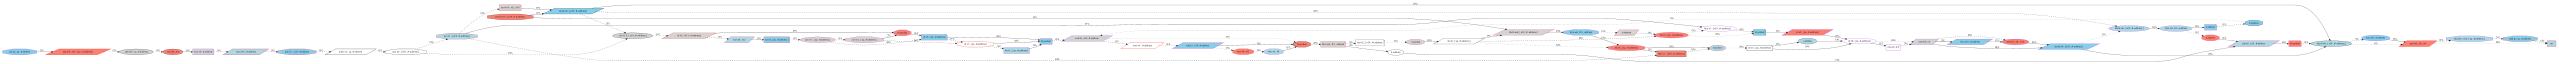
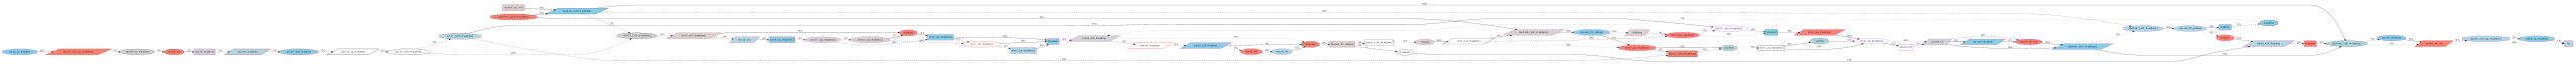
  digraph {
    fontname=Ubuntu
    rankdir=LR
    node [color=purple fillcolor=skyblue fontname=Ubuntu shape=octagon style=filled]
    edge [fontname=Ubuntu style=solid]
    n1 [label="sub sp , sp , # address"]
    n2 [color=red fillcolor=salmon label="stp x29 , x30 , [ sp , # address ]" shape=parallelogram]
    n3 [color=black fillcolor=lightgrey label="add x29 , sp , # address" shape=ellipse]
    n4 [color=black fillcolor=salmon label="mov w8 , # 0" shape=ellipse]
    n5 [fillcolor=lightgrey label="mov x9 , # address" shape=note]
    n6 [color=red fillcolor=lightblue label="mov w10 , # address" shape=parallelogram]
    n7 [color=red label="sub x11 , x29 , # address"]
    n8 [color=black fillcolor=white label="add x12 , sp , # address" shape=parallelogram]
    n9 [color=black fillcolor=white label="stur x0 , [ x29 , #- address ]"]
    n10 [color=red fillcolor=lightblue label="stur x1 , [ x29 , #- address ]"]
    n11 [color=black fillcolor=lightgrey label="ldur x13 , [ x29 , #- address ]" shape=ellipse]
    n12 [color=red fillcolor=lightgrey label="and w10 , w2 , w10" shape=note]
    n13 [color=black fillcolor=salmon label="ldur x1 , [ x29 , #- address ]" shape=note]
    n14 [fillcolor=white label="ldur x1 , [ x29 , #- address ]" shape=ellipse]
    n15 [color=red fillcolor=lightgrey label="ldr x0 , [ x13 , # address ]" shape=parallelogram]
    n16 [color=black label="sturb w8 , [ x29 , #- address ]" shape=parallelogram]
    n17 [color=red fillcolor=lightblue label="bl symbol" shape=ellipse]
    n18 [color=black label="bl symbol" shape=note]
    n19 [color=black fillcolor=salmon label="sturb w10 , [ x29 , #- address ]"]
    n20 [color=deeppink fillcolor=lightgrey label="ldurb w8 , [ x29 , #- address ]" shape=parallelogram]
    n21 [color=black fillcolor=lightblue label="ldurb w8 , [ x29 , #- address ]" shape=ellipse]
    n22 [fillcolor=lightblue label="ldurb w9 , [ x29 , #- address ]" shape=ellipse]
    n23 [label="tbnz w8 , # 0 , address"]
    n24 [label="mov w9 , # address" shape=ellipse]
    n25 [color=red fillcolor=salmon label="and w0 , w8 , w9" shape=parallelogram]
    n26 [fillcolor=lightblue label="tbnz w9 , # 0 , address" shape=ellipse]
    n27 [color=deeppink fillcolor=lightblue label="mov x8 , x12" shape=parallelogram]
    n28 [fillcolor=salmon label="bl symbol"]
    n29 [color=red label="str x9 , [ sp , # address ]" shape=note]
    n30 [color=deeppink label="ldr x0 , [ sp , # address ]" shape=note]
    n31 [color=deeppink fillcolor=lightgrey label="str x11 , [ sp , # address ]" shape=ellipse]
    n32 [color=deeppink fillcolor=lightgrey label="str x12 , [ sp , # address ]"]
    n33 [color=red fillcolor=white label="ldr x1 , [ sp , # address ]"]
    n34 [color=deeppink label="bl symbol" shape=note]
    n35 [fillcolor=lightblue label="ldr x2 , [ sp , # address ]" shape=note]
    n36 [fillcolor=lightgrey label="sub x0 , x29 , # address" shape=parallelogram]
    n37 [color=red fillcolor=white label="mov w1 , # address" shape=parallelogram]
    n38 [color=black fillcolor=salmon label="bl symbol"]
    n39 [color=deeppink label="sub x2 , x29 , # address" shape=parallelogram]
    n40 [color=red fillcolor=lightgrey label="tbnz w0 , # 2 , address" shape=note]
    n41 [color=black fillcolor=white label="ldur x0 , [ x29 , #- address ]" shape=note]
    n42 [color=deeppink fillcolor=lightgrey label="bl symbol"]
    n43 [color=black fillcolor=white label="str x0 , [ sp , # address ]" shape=parallelogram]
    n44 [color=deeppink fillcolor=salmon label="ldr x0 , [ sp , # address ]"]
    n45 [color=deeppink fillcolor=salmon label="ldr x0 , [ sp , # address ]" shape=ellipse]
    n46 [color=red fillcolor=lightgrey label="b address" shape=parallelogram]
    n47 [color=black fillcolor=white label="str x0 , [ sp , # address ]" shape=note]
    n48 [color=black fillcolor=white label="b address" shape=ellipse]
    n49 [color=deeppink fillcolor=lightblue label="sub x0 , x29 , # address" shape=parallelogram]
    n50 [color=deeppink fillcolor=salmon label="bl symbol" shape=note]
    n51 [color=black fillcolor=lightblue label="b address"]
    n52 [fillcolor=white label="ldr x8 , [ sp , # address ]" shape=ellipse]
    n53 [fillcolor=white label="cmp x8 , # 0" shape=note]
    n54 [fillcolor=lightgrey label="cset w9 , ne" shape=parallelogram]
    n55 [color=deeppink label="mov w10 , # address" shape=parallelogram]
    n56 [fillcolor=salmon label="and w9 , w9 , w10" shape=ellipse]
    n57 [label="sturb w9 , [ x29 , #- address ]" shape=parallelogram]
    n58 [fillcolor=salmon label="str x0 , [ sp , # address ]" shape=parallelogram]
    n59 [fillcolor=lightblue label="ldp x29 , x30 , [ sp , # address ]"]
    n60 [color=red fillcolor=lightblue label=ret shape=note]
    n61 [color=red label="add sp , sp , # address"]
    n62 [color=deeppink fillcolor=salmon label="b address"]
    n63 [color=deeppink label="b address" shape=note]
    n64 [color=black label="b address"]
    n65 [color=red fillcolor=salmon label="mov x8 , # 0"]
    n66 [fillcolor=lightblue label="mov x3 , x8"]
    n1 -> n2 [label=CFG]
    n2 -> n3 [label=CFG style=dotted]
    n3 -> n4 [label=CFG style=dotted]
    n4 -> n5 [label=CFG]
    n5 -> n6 [label=CFG style=dashed]
    n6 -> n7 [label=CFG style=dashed]
    n7 -> n8 [label=CFG style=dashed]
    n8 -> n9 [label=CFG style=dotted]
    n9 -> n10 [label=CFG style=dashed]
    n9 -> n11 [label=DFG style=dashed]
-   n10 -> n12 [label=CFG style=dashed]
    n10 -> n13 [label=DFG style=dashed]
    n10 -> n14 [label=DFG]
    n11 -> n15 [label=DFG style=dotted]
    n12 -> n16 [label=DFG]
    n13 -> n17 [label=DFG style=dashed]
    n14 -> n18 [label=DFG style=dashed]
    n15 -> n27 [label=CFG style=dashed]
    n15 -> n28 [label=DFG]
    n16 -> n11 [label=CFG style=dashed]
    n16 -> n21 [label=DFG]
    n16 -> n22 [label=DFG style=dashed]
    n17 -> n47 [label=DFG style=dotted]
    n18 -> n58 [label=DFG]
    n19 -> n16 [label=CFG]
    n19 -> n20 [label=DFG]
    n20 -> n23 [label=DFG]
    n21 -> n24 [label=CFG style=dashed]
    n21 -> n25 [label=DFG style=dotted]
    n22 -> n26 [label=DFG]
    n23 -> n44 [label=CFG]
    n23 -> n46 [label=CFG style=dotted]
    n24 -> n25 [label=CFG]
    n25 -> n59 [label=CFG style=dashed]
    n25 -> n60 [label=DFG style=dotted]
    n26 -> n62 [label=CFG style=dotted]
    n26 -> n63 [label=CFG]
    n27 -> n29 [label=CFG]
    n28 -> n30 [label=CFG]
    n29 -> n31 [label=CFG style=dotted]
    n30 -> n33 [label=CFG style=dashed]
    n30 -> n34 [label=DFG]
    n31 -> n30 [label=DFG style=dashed]
    n31 -> n32 [label=CFG style=dotted]
    n32 -> n28 [label=CFG]
    n32 -> n33 [label=DFG style=dashed]
    n33 -> n34 [label=DFG]
    n33 -> n35 [label=CFG style=dashed]
    n34 -> n36 [label=CFG style=dashed]
    n35 -> n34 [label=CFG]
    n36 -> n37 [label=CFG style=dashed]
    n36 -> n38 [label=DFG style=dotted]
    n37 -> n39 [label=CFG style=dashed]
    n38 -> n40 [label=DFG style=dashed]
    n39 -> n38 [label=DFG]
    n39 -> n65 [label=CFG style=dotted]
    n40 -> n41 [label=CFG style=dashed]
    n40 -> n48 [label=CFG]
    n41 -> n42 [label=DFG style=dotted]
    n42 -> n43 [label=DFG]
    n43 -> n20 [label=CFG]
    n43 -> n44 [label=DFG style=dotted]
    n43 -> n45 [label=DFG style=dashed]
    n44 -> n13 [label=CFG]
    n44 -> n17 [label=DFG]
    n45 -> n14 [label=CFG style=dotted]
    n45 -> n18 [label=DFG style=dotted]
    n46 -> n45 [label=CFG style=dashed]
    n47 -> n51 [label=CFG]
    n47 -> n52 [label=DFG]
    n48 -> n49 [label=CFG]
    n49 -> n50 [label=DFG]
    n50 -> n21 [label=CFG style=dashed]
    n51 -> n52 [label=CFG]
    n52 -> n53 [label=CFG]
    n52 -> n54 [label=DFG style=dotted]
    n53 -> n54 [label=CFG style=dashed]
    n54 -> n55 [label=CFG]
    n54 -> n56 [label=DFG style=dashed]
    n54 -> n57 [label=DFG]
    n55 -> n56 [label=CFG style=dashed]
    n56 -> n57 [label=DFG]
    n57 -> n21 [label=DFG]
    n57 -> n22 [label=DFG style=dotted]
    n58 -> n52 [label=DFG]
    n59 -> n61 [label=CFG style=dotted]
    n61 -> n60 [label=CFG style=dashed]
    n62 -> n49 [label=CFG]
    n63 -> n64 [label=CFG style=dashed]
    n64 -> n36 [label=CFG style=dotted]
    n65 -> n66 [label=CFG style=dotted]
    n66 -> n38 [label=CFG]
  }
